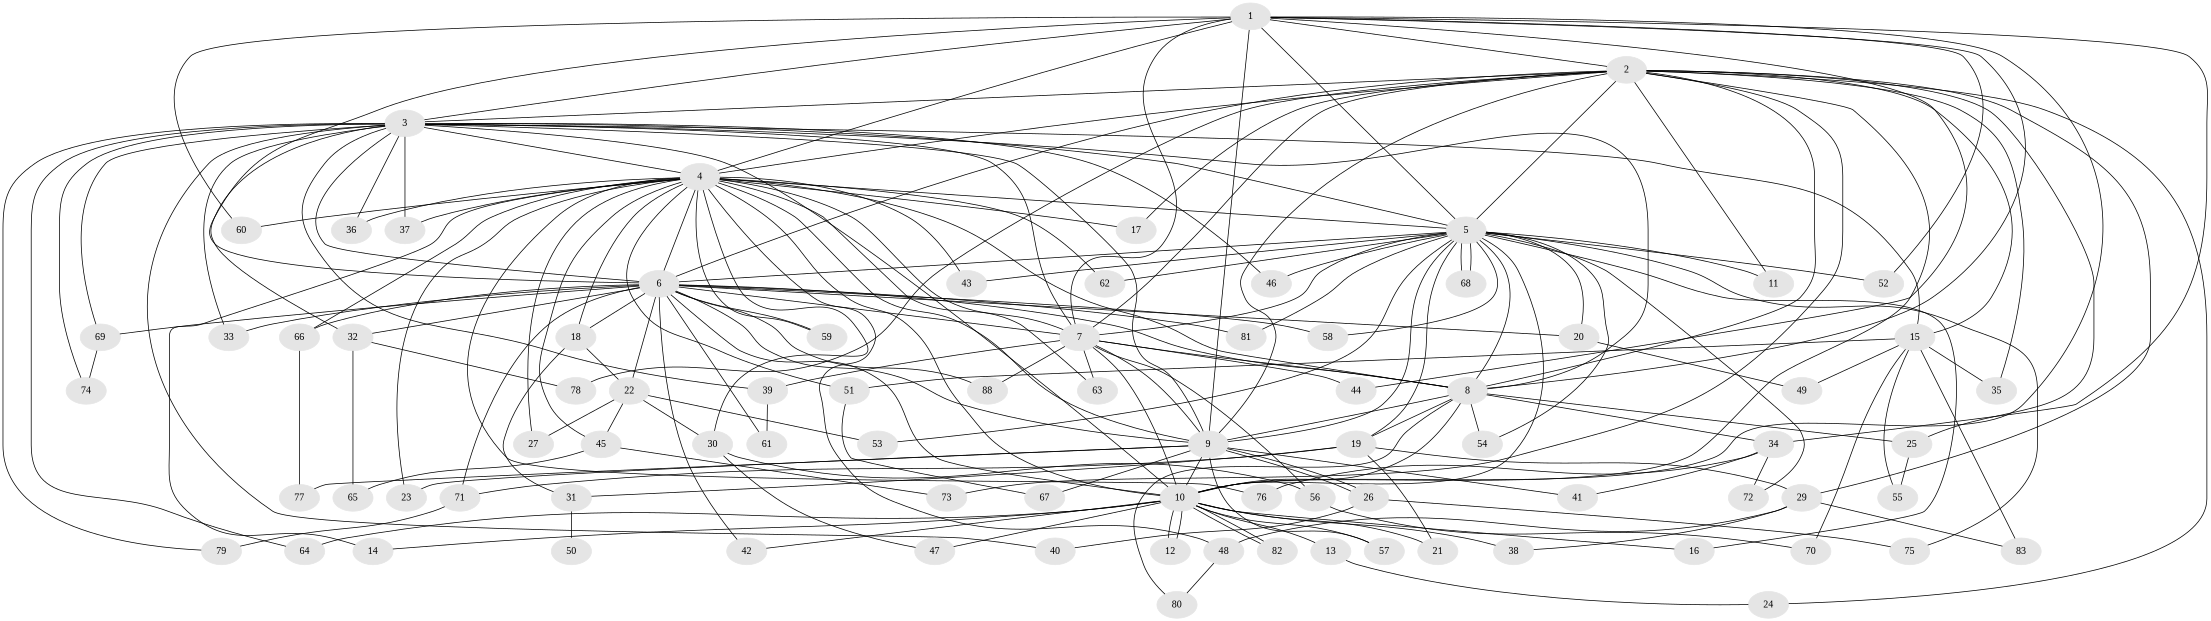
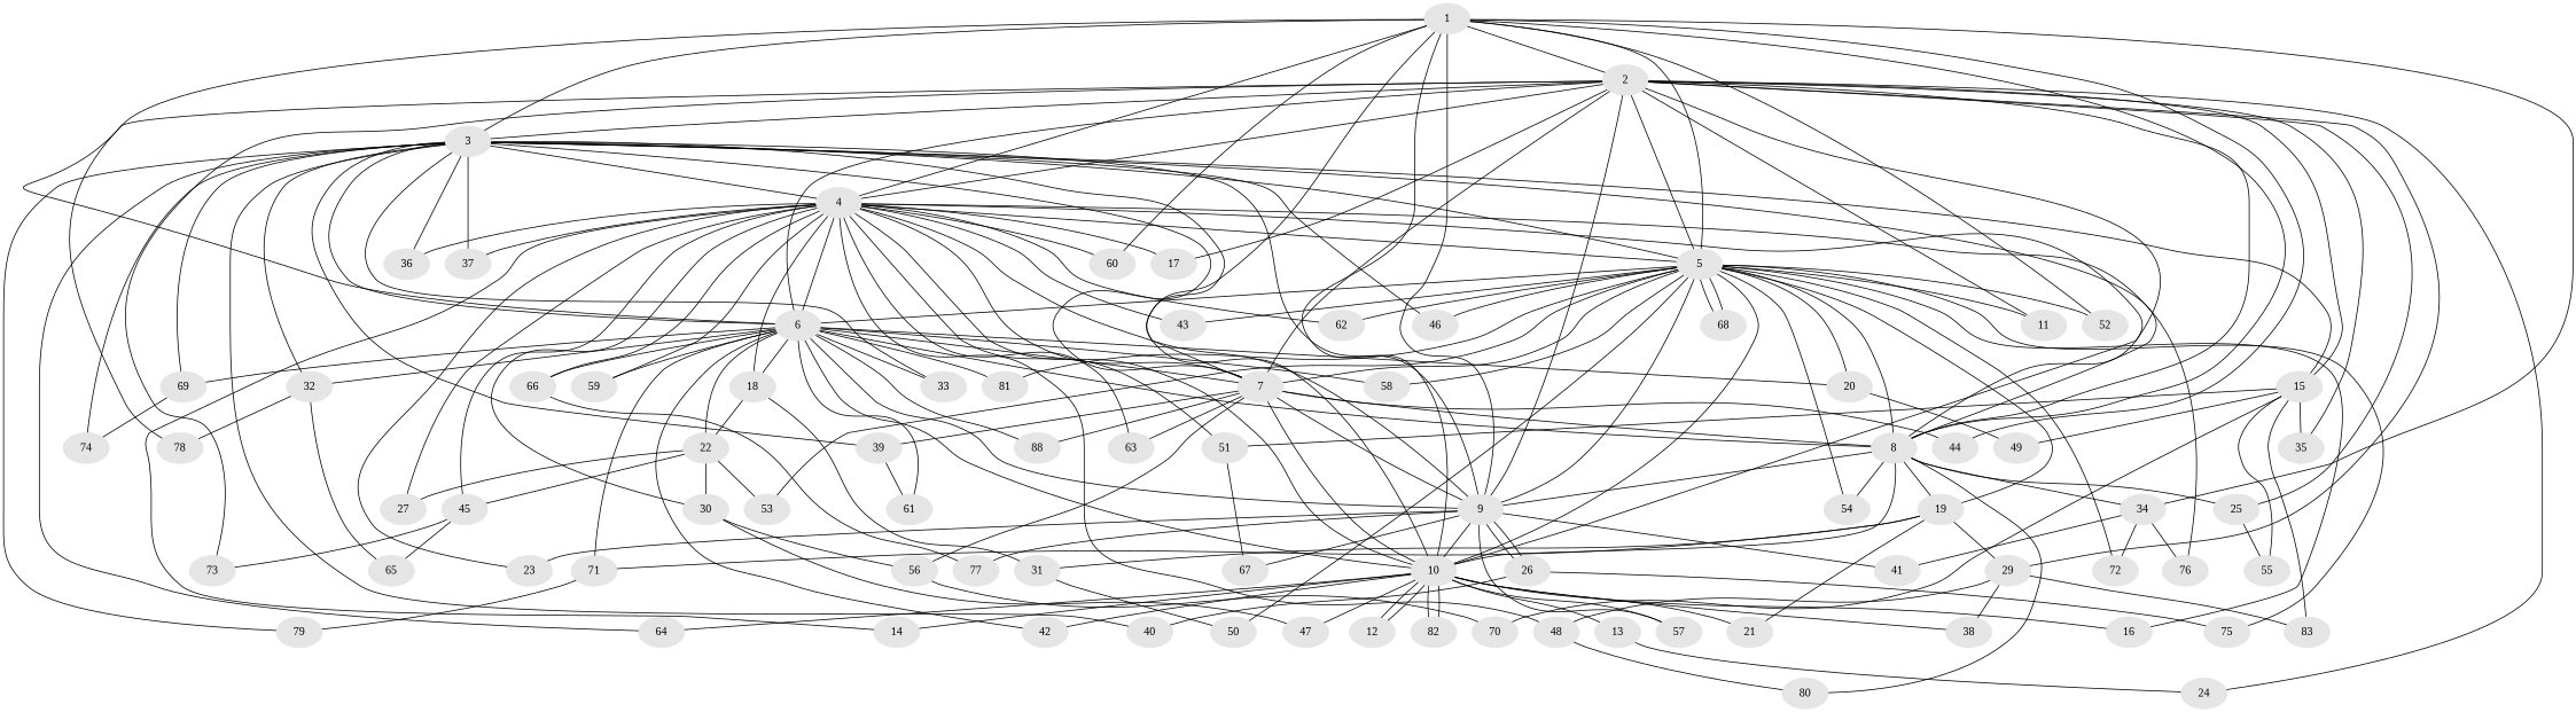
  graph {
    fontname="Liberation Serif"
    node [color=gray90 fontname="Liberation Serif" style=filled]
    edge [fontname="Liberation Serif"]
    1
    2
    3
    4
    5
    6
    7
    8
    9
    10
    34
    44
    52
    60
    11
    15
    17
    24
    25
    29
    35
    73
    78
    32
    33
    36
    37
    39
    40
    46
    64
    69
    74
    79
    14
    18
    23
    27
    30
    43
    45
    48
    51
    59
    62
    63
    66
    76
    16
    19
    20
    50
    53
    54
    58
    68
    72
    75
    81
    22
    n61 [label=88]
    42
    61
    71
    56
    80
    26
    41
    57
    67
    77
    13
    12
    21
    38
    47
    82
    49
    55
    70
    83
    65
    31
    1 -- 2
    1 -- 3
    1 -- 4
    1 -- 5
    1 -- 6
    1 -- 7
    1 -- 8
    1 -- 9
    1 -- 10
    1 -- 34
    1 -- 44
    1 -- 52
    1 -- 60
    2 -- 3
    2 -- 4
    2 -- 5
    2 -- 6
    2 -- 7
    2 -- 8
    2 -- 9
    2 -- 10
    2 -- 11
    2 -- 15
    2 -- 17
    2 -- 24
    2 -- 25
    2 -- 29
    2 -- 35
    2 -- 73
    2 -- 78
    3 -- 4
    3 -- 5
    3 -- 6
    3 -- 7
    3 -- 8
    3 -- 9
    3 -- 10
    3 -- 15
    3 -- 32
    3 -- 33
    3 -- 36
    3 -- 37
    3 -- 39
    3 -- 40
    3 -- 46
    3 -- 64
    3 -- 69
    3 -- 74
    3 -- 79
    4 -- 5
    4 -- 6
    4 -- 7
    4 -- 8
    4 -- 9
    4 -- 10
    4 -- 60
    4 -- 17
    4 -- 36
    4 -- 37
    4 -- 14
    4 -- 18
    4 -- 23
    4 -- 27
    4 -- 30
    4 -- 43
    4 -- 45
    4 -- 48
    4 -- 51
    4 -- 59
    4 -- 62
    4 -- 63
    4 -- 66
    4 -- 76
    5 -- 6
    5 -- 7
    5 -- 8
    5 -- 9
    5 -- 10
    5 -- 52
    5 -- 11
    5 -- 46
    5 -- 43
    5 -- 62
    5 -- 16
    5 -- 19
    5 -- 20
+   5 -- 50
    5 -- 53
    5 -- 54
    5 -- 58
    5 -- 68
    5 -- 68
    5 -- 72
    5 -- 75
    5 -- 81
    6 -- 7
    6 -- 8
    6 -- 9
    6 -- 10
    6 -- 32
    6 -- 33
    6 -- 69
    6 -- 18
    6 -- 59
    6 -- 66
    6 -- 20
    6 -- 58
    6 -- 81
    6 -- 22
    6 -- n61
    6 -- 42
    6 -- 61
    6 -- 71
    7 -- 8
    7 -- 9
    7 -- 10
    7 -- 44
    7 -- 39
    7 -- 63
    7 -- n61
    7 -- 56
    8 -- 9
    8 -- 10
    8 -- 34
    8 -- 25
    8 -- 19
    8 -- 54
    8 -- 80
    9 -- 10
    9 -- 23
    9 -- 26
    9 -- 26
    9 -- 41
    9 -- 57
    9 -- 67
    9 -- 77
    10 -- 64
    10 -- 14
    10 -- 16
    10 -- 42
    10 -- 57
    10 -- 13
    10 -- 12
    10 -- 12
    10 -- 21
    10 -- 38
    10 -- 47
    10 -- 82
    10 -- 82
    34 -- 76
    34 -- 72
    34 -- 41
    15 -- 35
    15 -- 51
    15 -- 49
    15 -- 55
    15 -- 70
    15 -- 83
    25 -- 55
    29 -- 48
    29 -- 38
    29 -- 83
    32 -- 78
    32 -- 65
    39 -- 61
    69 -- 74
    18 -- 22
    18 -- 31
    30 -- 56
    30 -- 47
    45 -- 73
    45 -- 65
    48 -- 80
    51 -- 67
    66 -- 77
    19 -- 29
    19 -- 71
    19 -- 21
    19 -- 31
    20 -- 49
    22 -- 27
    22 -- 30
    22 -- 45
    22 -- 53
    71 -- 79
    56 -- 70
    26 -- 40
    26 -- 75
    13 -- 24
    31 -- 50
  }
